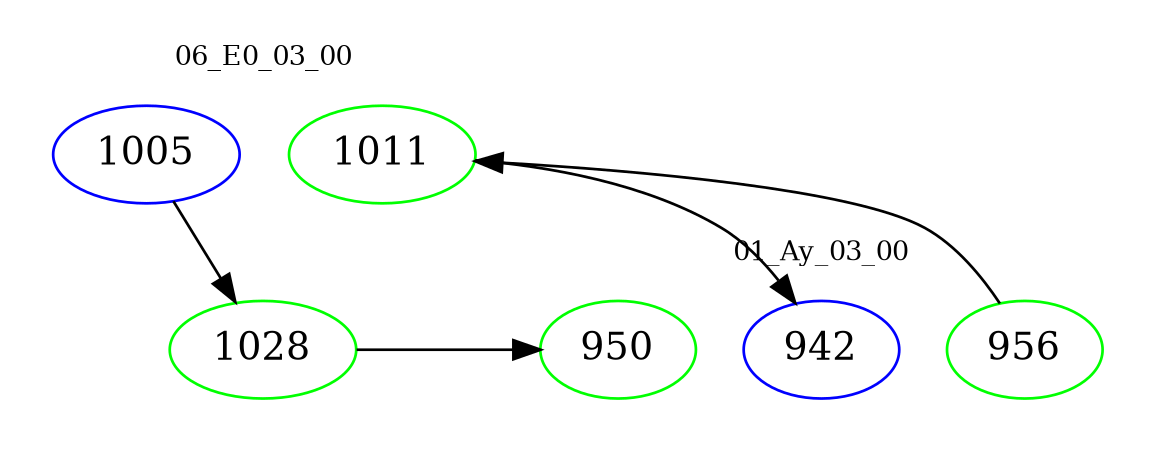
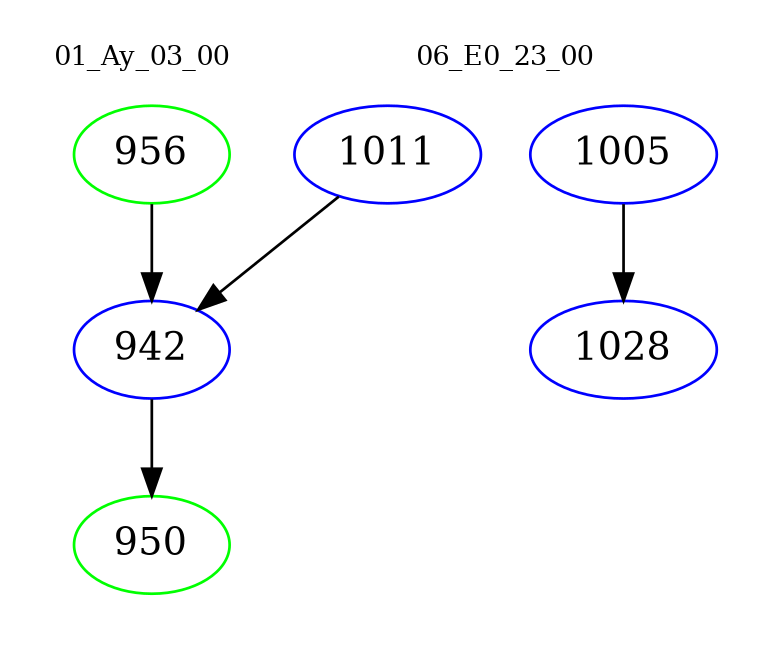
  digraph {
    node [color=green]
    edge [color=black]
    n1 [label=956]
    n2 [color=blue label=942]
    n3 [label=950]
-   n4 [label=1011]
+   n4 [color=blue label=1011]
    n5 [color=blue label=1005]
-   n6 [label=1028]
+   n6 [color=blue label=1028]
    subgraph cluster_1 {
      color=white
      fontsize=10
      label="01_Ay_03_00"
      n1
      n2
      n3
    }
    subgraph cluster_2 {
      color=white
      fontsize=10
-     label="06_E0_03_00"
+     label="06_E0_23_00"
      n4
      n5
      n6
    }
-   n1 -> n4
-   n6 -> n3
+   n1 -> n2
+   n2 -> n3
    n4 -> n2
    n5 -> n6
  }
